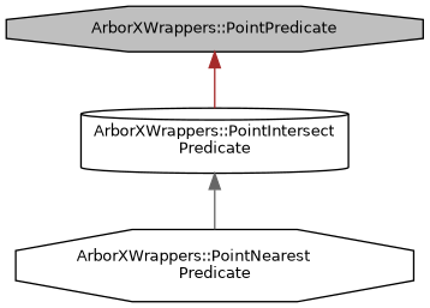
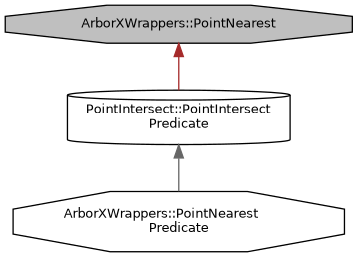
  digraph {
    node [color=black fillcolor=white fontname=Helvetica fontsize=10 shape=octagon style=filled]
    edge [dir=back fontname=Helvetica fontsize=10 labelfontname=Helvetica labelfontsize=10 style=solid]
-   n1 [fillcolor=grey75 fontcolor=black height=0.2 label="ArborXWrappers::PointPredicate" width=0.4]
-   n2 [height=0.2 label="ArborXWrappers::PointIntersect\lPredicate" shape=cylinder width=0.4]
+   n1 [fillcolor=grey75 fontcolor=black height=0.2 label="ArborXWrappers::PointNearest" width=0.4]
+   n2 [height=0.2 label="PointIntersect::PointIntersect\lPredicate" shape=cylinder width=0.4]
    n3 [height=0.2 label="ArborXWrappers::PointNearest\lPredicate" width=0.4]
    n1 -> n2 [color=brown]
    n2 -> n3 [color=gray40]
  }
